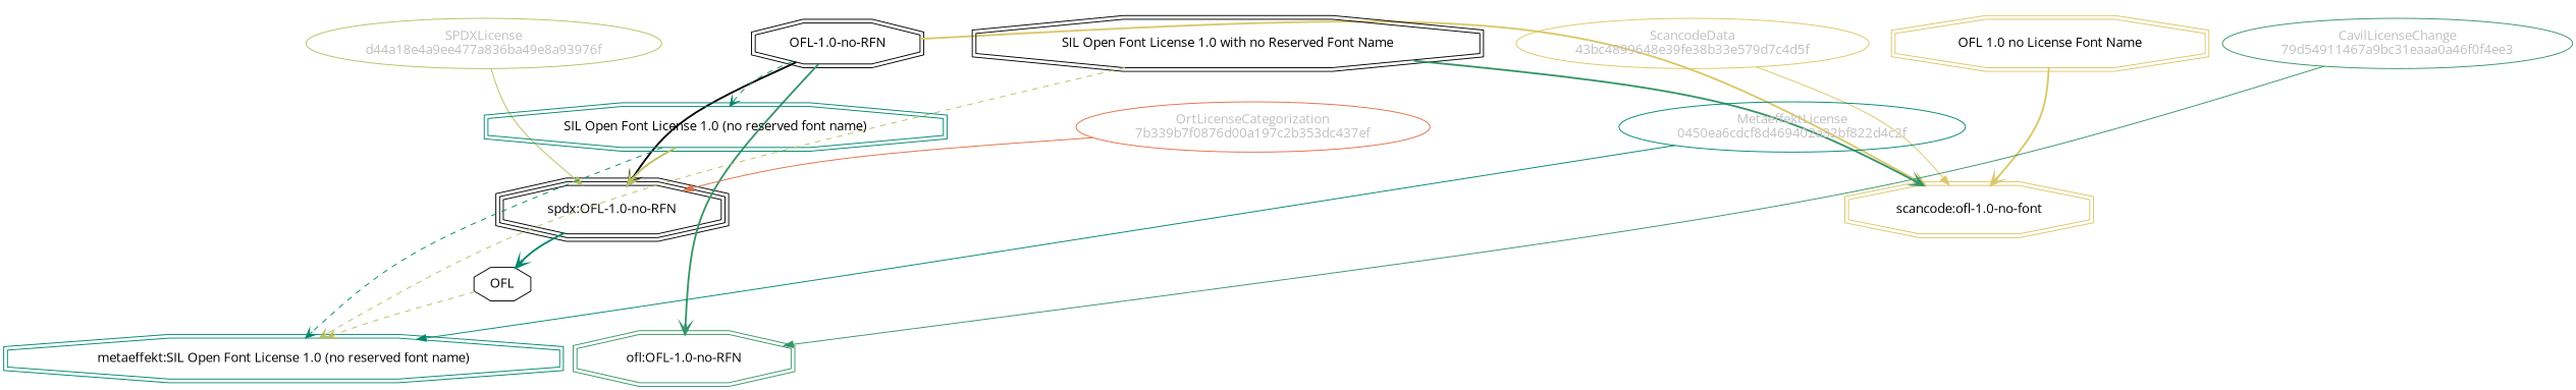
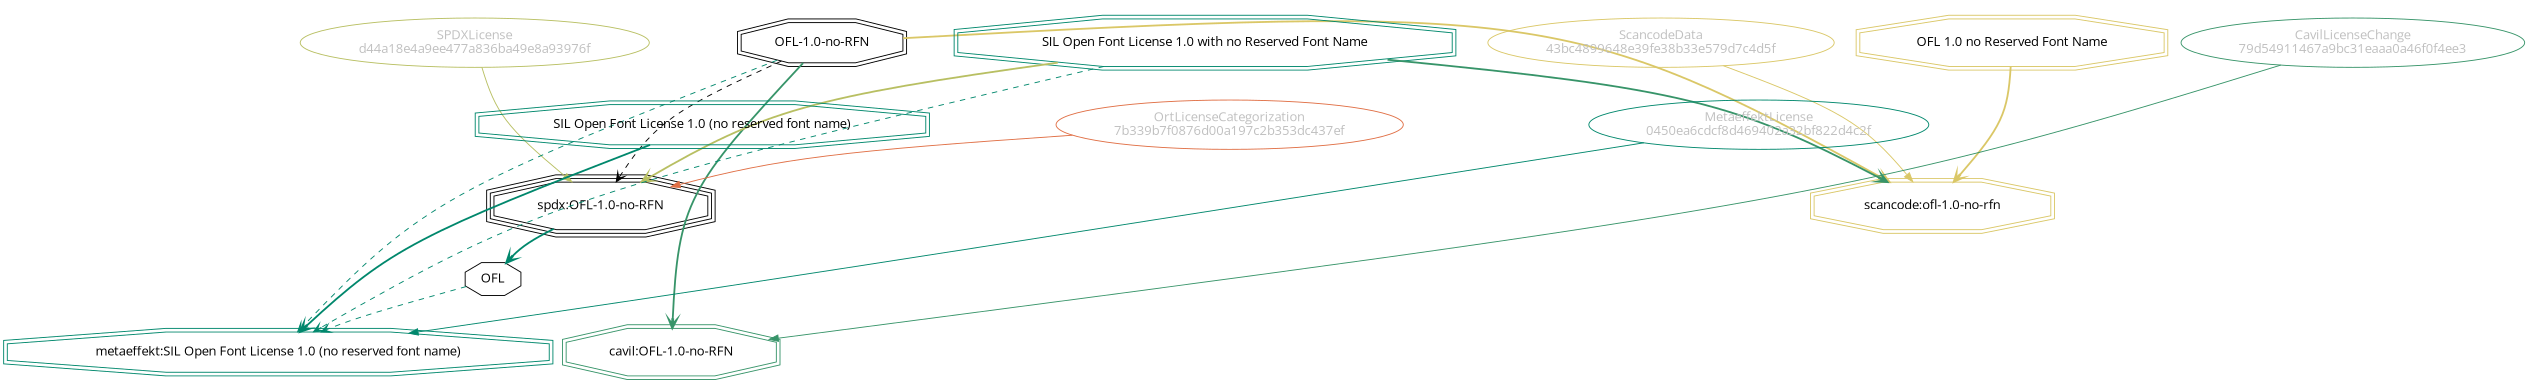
  strict digraph {
    fontname="Open Sans"
    splines=curved
    node [fontname="Open Sans" shape=doubleoctagon]
    edge [color="#00876c" fontname="Open Sans" weight=0.5 arrowhead=vee style=bold]
    n1 [color="#b8bf62" fillcolor="beige;1" fontcolor=gray label="SPDXLicense\nd44a18e4a9ee477a836ba49e8a93976f" shape=ellipse]
    n2 [label="spdx:OFL-1.0-no-RFN" shape=tripleoctagon]
    n3 [label=OFL shape=octagon]
    n4 [color="#00876c" label="metaeffekt:SIL Open Font License 1.0 (no reserved font name)"]
    n5 [label="OFL-1.0-no-RFN"]
-   n6 [color="#dac767" label="scancode:ofl-1.0-no-font"]
-   n7 [color="#379469" label="ofl:OFL-1.0-no-RFN"]
-   n8 [label="SIL Open Font License 1.0 with no Reserved Font Name"]
+   n6 [color="#dac767" label="scancode:ofl-1.0-no-rfn"]
+   n7 [color="#379469" label="cavil:OFL-1.0-no-RFN"]
+   n8 [label="SIL Open Font License 1.0 with no Reserved Font Name" color="#00876c"]
    n9 [color="#dac767" fillcolor="beige;1" fontcolor=gray label="ScancodeData\n43bc4899648e39fe38b33e579d7c4d5f" shape=ellipse]
-   n10 [color="#dac767" label="OFL 1.0 no License Font Name"]
+   n10 [color="#dac767" label="OFL 1.0 no Reserved Font Name"]
    n11 [color="#e06f45" fillcolor="beige;1" fontcolor=gray label="OrtLicenseCategorization\n7b339b7f0876d00a197c2b353dc437ef" shape=ellipse]
    n12 [color="#379469" fillcolor="beige;1" fontcolor=gray label="CavilLicenseChange\n79d54911467a9bc31eaaa0a46f0f4ee3" shape=ellipse]
    n13 [color="#00876c" fillcolor="beige;1" fontcolor=gray label="MetaeffektLicense\n0450ea6cdcf8d469402a32bf822d4c2f" shape=ellipse]
    n14 [color="#00876c" label="SIL Open Font License 1.0 (no reserved font name)"]
    n1 -> n2 [color="#b8bf62" arrowhead="" style=""]
    n2 -> n3 [weight=0.7]
-   n3 -> n4 [color="#b8bf62" style=dashed]
-   n5 -> n2 [weight=0.7 color=""]
-   n5 -> n14 [style=dashed]
+   n3 -> n4 [style=dashed]
+   n5 -> n2 [style=dashed weight=0.7 color=""]
+   n5 -> n4 [style=dashed]
    n5 -> n6 [color="#dac767" weight=0.7]
    n5 -> n7 [color="#379469" weight=0.7]
-   n14 -> n2 [color="#b8bf62" weight=0.7]
-   n8 -> n4 [color="#b8bf62" style=dashed]
+   n8 -> n2 [color="#b8bf62" weight=0.7]
+   n8 -> n4 [style=dashed]
    n8 -> n6 [color="#379469" weight=0.7]
    n9 -> n6 [color="#dac767" arrowhead="" style=""]
    n10 -> n6 [color="#dac767" weight=0.7]
    n11 -> n2 [color="#e06f45" arrowhead="" style=""]
    n12 -> n7 [color="#379469" arrowhead="" style=""]
    n13 -> n4 [arrowhead="" style=""]
-   n14 -> n4 [style=dashed weight=0.7]
+   n14 -> n4 [weight=0.7]
  }
